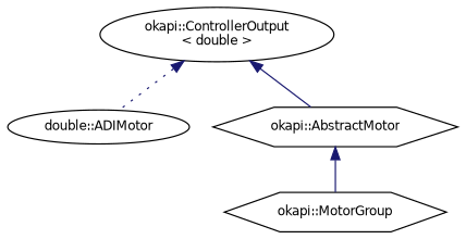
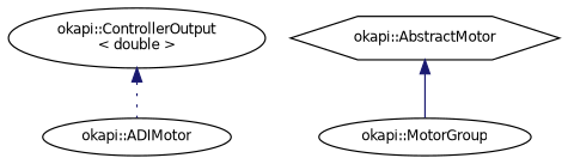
  digraph {
    rankdir=TB
    node [color=black fillcolor=white fontname=Helvetica fontsize=10 shape=ellipse style=filled]
    edge [color=midnightblue dir=back fontname=Helvetica fontsize=10 labelfontname=Helvetica labelfontsize=10 style=solid]
    n1 [height=0.2 label="okapi::ControllerOutput\l\< double \>" width=0.4]
-   n2 [height=0.2 label="double::ADIMotor" width=0.4]
+   n2 [height=0.2 label="okapi::ADIMotor" width=0.4]
    n3 [height=0.2 label="okapi::AbstractMotor" shape=hexagon width=0.4]
-   n4 [height=0.2 label="okapi::MotorGroup" shape=hexagon width=0.4]
+   n4 [height=0.2 label="okapi::MotorGroup" width=0.4]
    n1 -> n2 [style=dotted]
-   n1 -> n3
    n3 -> n4
  }
